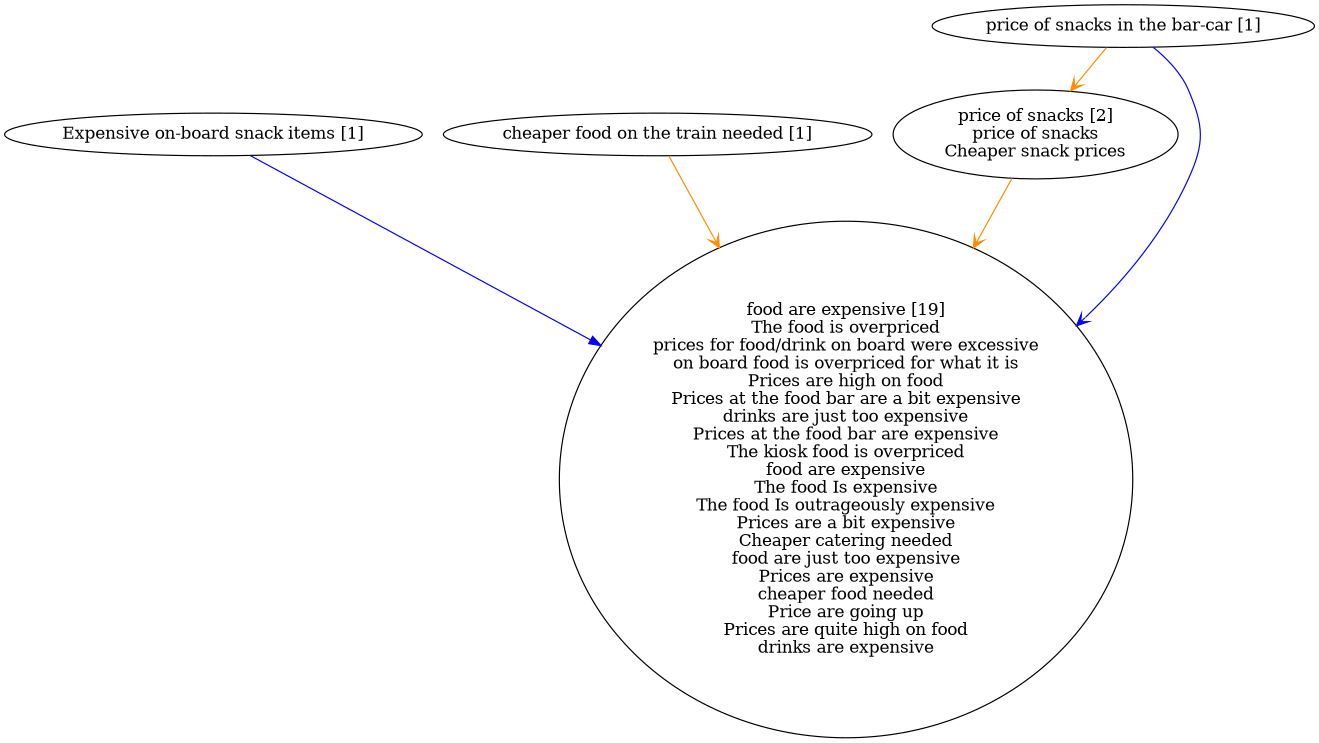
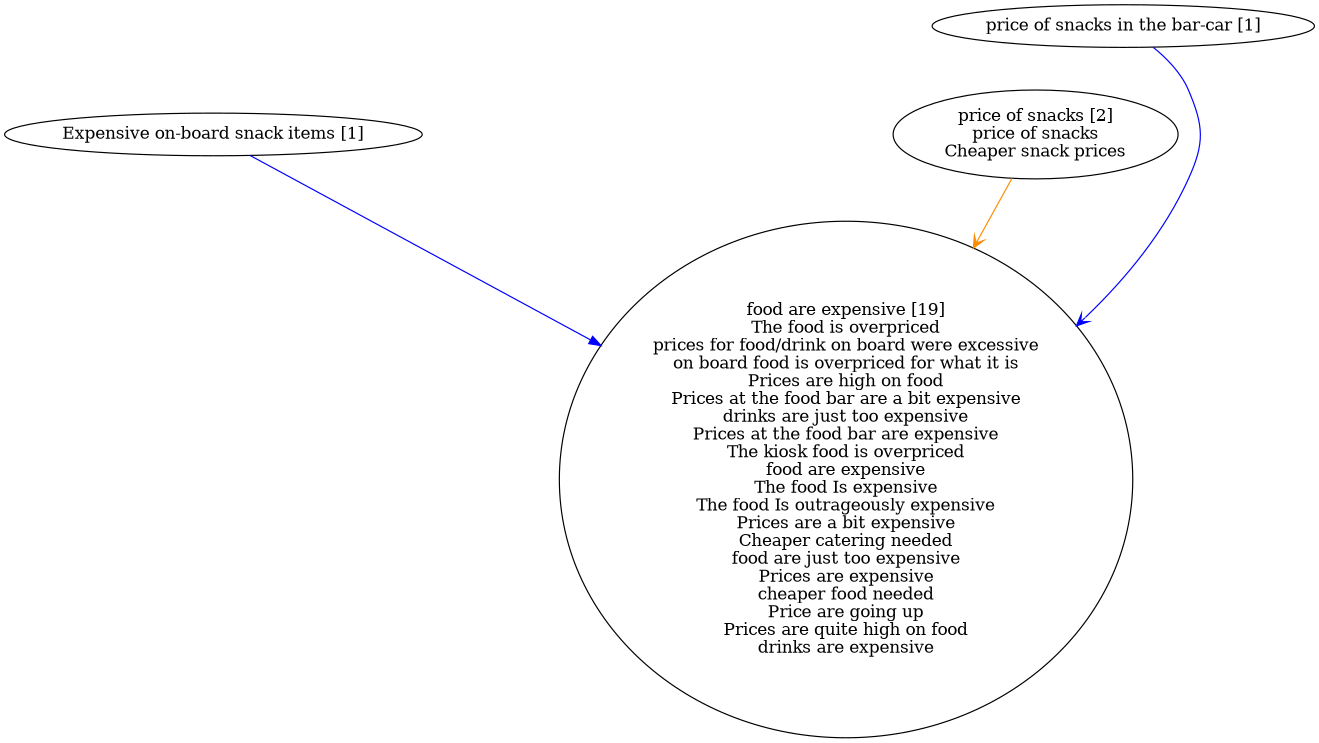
  digraph {
    edge [arrowhead=vee color=darkorange]
    "price of snacks [2]\nprice of snacks\nCheaper snack prices"
    "food are expensive [19]\nThe food is overpriced\nprices for food/drink on board were excessive\non board food is overpriced for what it is\nPrices are high on food\nPrices at the food bar are a bit expensive\ndrinks are just too expensive\nPrices at the food bar are expensive\nThe kiosk food is overpriced\nfood are expensive\nThe food Is expensive\nThe food Is outrageously expensive\nPrices are a bit expensive\nCheaper catering needed\nfood are just too expensive\nPrices are expensive\ncheaper food needed\nPrice are going up\nPrices are quite high on food\ndrinks are expensive"
    "Expensive on-board snack items [1]"
-   "cheaper food on the train needed [1]"
    "price of snacks in the bar-car [1]"
    "price of snacks [2]\nprice of snacks\nCheaper snack prices" -> "food are expensive [19]\nThe food is overpriced\nprices for food/drink on board were excessive\non board food is overpriced for what it is\nPrices are high on food\nPrices at the food bar are a bit expensive\ndrinks are just too expensive\nPrices at the food bar are expensive\nThe kiosk food is overpriced\nfood are expensive\nThe food Is expensive\nThe food Is outrageously expensive\nPrices are a bit expensive\nCheaper catering needed\nfood are just too expensive\nPrices are expensive\ncheaper food needed\nPrice are going up\nPrices are quite high on food\ndrinks are expensive"
    "Expensive on-board snack items [1]" -> "food are expensive [19]\nThe food is overpriced\nprices for food/drink on board were excessive\non board food is overpriced for what it is\nPrices are high on food\nPrices at the food bar are a bit expensive\ndrinks are just too expensive\nPrices at the food bar are expensive\nThe kiosk food is overpriced\nfood are expensive\nThe food Is expensive\nThe food Is outrageously expensive\nPrices are a bit expensive\nCheaper catering needed\nfood are just too expensive\nPrices are expensive\ncheaper food needed\nPrice are going up\nPrices are quite high on food\ndrinks are expensive" [arrowhead=normal color=blue]
-   "cheaper food on the train needed [1]" -> "food are expensive [19]\nThe food is overpriced\nprices for food/drink on board were excessive\non board food is overpriced for what it is\nPrices are high on food\nPrices at the food bar are a bit expensive\ndrinks are just too expensive\nPrices at the food bar are expensive\nThe kiosk food is overpriced\nfood are expensive\nThe food Is expensive\nThe food Is outrageously expensive\nPrices are a bit expensive\nCheaper catering needed\nfood are just too expensive\nPrices are expensive\ncheaper food needed\nPrice are going up\nPrices are quite high on food\ndrinks are expensive"
-   "price of snacks in the bar-car [1]" -> "price of snacks [2]\nprice of snacks\nCheaper snack prices"
    "price of snacks in the bar-car [1]" -> "food are expensive [19]\nThe food is overpriced\nprices for food/drink on board were excessive\non board food is overpriced for what it is\nPrices are high on food\nPrices at the food bar are a bit expensive\ndrinks are just too expensive\nPrices at the food bar are expensive\nThe kiosk food is overpriced\nfood are expensive\nThe food Is expensive\nThe food Is outrageously expensive\nPrices are a bit expensive\nCheaper catering needed\nfood are just too expensive\nPrices are expensive\ncheaper food needed\nPrice are going up\nPrices are quite high on food\ndrinks are expensive" [color=blue]
  }
